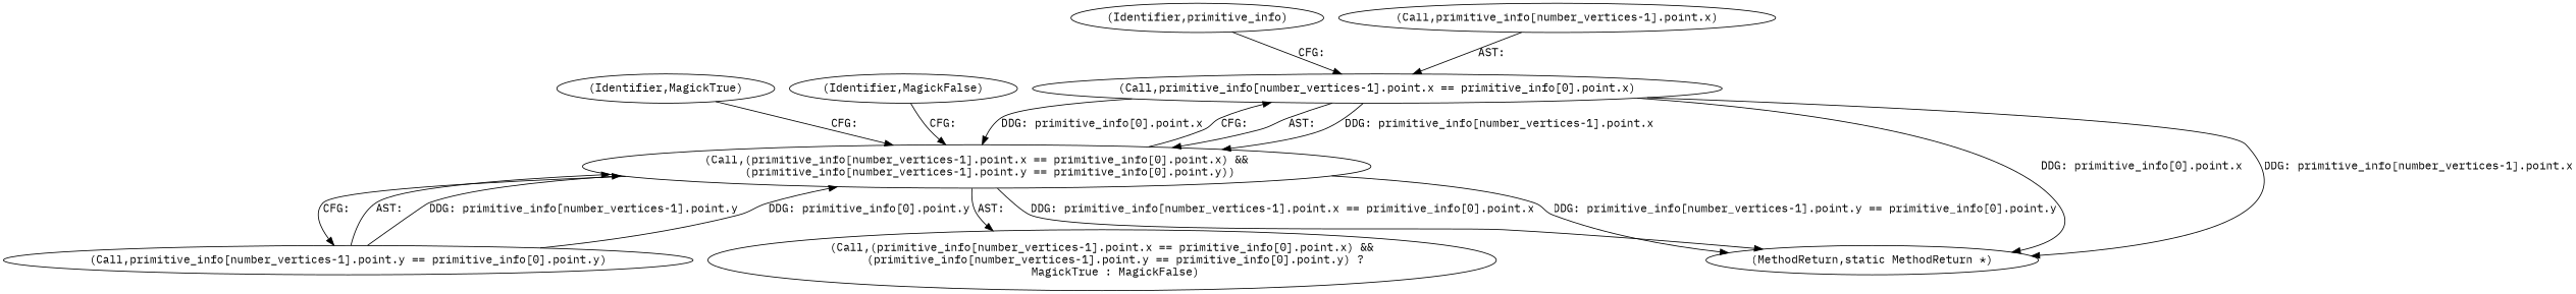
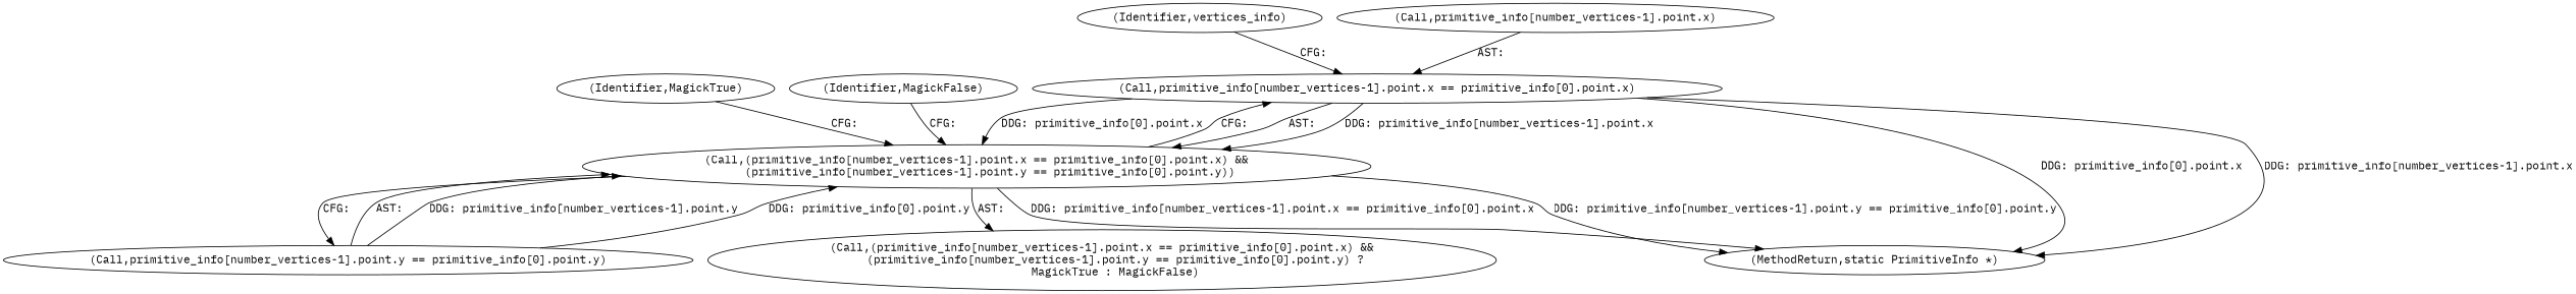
  digraph {
    fontname="IBM Plex Mono"
    node [fontname="IBM Plex Mono"]
    edge [fontname="IBM Plex Mono"]
    n1 [label="(Call,primitive_info[number_vertices-1].point.x == primitive_info[0].point.x)"]
    n2 [label="(Call,(primitive_info[number_vertices-1].point.x == primitive_info[0].point.x) &&\n    (primitive_info[number_vertices-1].point.y == primitive_info[0].point.y))"]
-   n3 [label="(MethodReturn,static MethodReturn *)"]
+   n3 [label="(MethodReturn,static PrimitiveInfo *)"]
    n4 [label="(Call,primitive_info[number_vertices-1].point.y == primitive_info[0].point.y)"]
    n5 [label="(Call,(primitive_info[number_vertices-1].point.x == primitive_info[0].point.x) &&\n    (primitive_info[number_vertices-1].point.y == primitive_info[0].point.y) ?\n    MagickTrue : MagickFalse)"]
-   n6 [label="(Identifier,primitive_info)"]
+   n6 [label="(Identifier,vertices_info)"]
    n7 [label="(Call,primitive_info[number_vertices-1].point.x)"]
    n8 [label="(Identifier,MagickTrue)"]
    n9 [label="(Identifier,MagickFalse)"]
    n1 -> n2 [label="AST: "]
    n1 -> n2 [label="DDG: primitive_info[number_vertices-1].point.x"]
    n1 -> n2 [label="DDG: primitive_info[0].point.x"]
    n1 -> n3 [label="DDG: primitive_info[0].point.x"]
    n1 -> n3 [label="DDG: primitive_info[number_vertices-1].point.x"]
    n2 -> n1 [label="CFG: "]
    n2 -> n3 [label="DDG: primitive_info[number_vertices-1].point.x == primitive_info[0].point.x"]
    n2 -> n3 [label="DDG: primitive_info[number_vertices-1].point.y == primitive_info[0].point.y"]
    n2 -> n4 [label="CFG: "]
    n2 -> n5 [label="AST: "]
    n4 -> n2 [label="AST: "]
    n4 -> n2 [label="DDG: primitive_info[number_vertices-1].point.y"]
    n4 -> n2 [label="DDG: primitive_info[0].point.y"]
    n6 -> n1 [label="CFG: "]
    n7 -> n1 [label="AST: "]
    n8 -> n2 [label="CFG: "]
    n9 -> n2 [label="CFG: "]
  }
